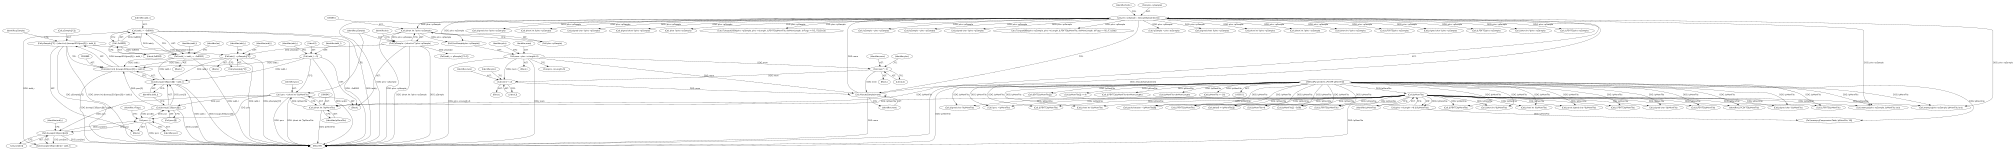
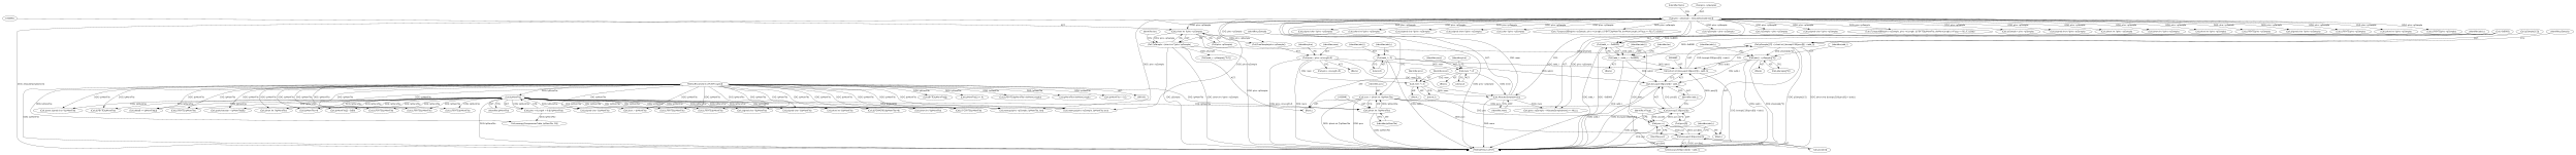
  digraph {
    fontname=Nunito
    node [fontname=Nunito]
    edge [fontname=Nunito]
    n1 [label="(Call,pSample[j*2] = (short int) (bswapLE16(psrc[0]) + iadd_l))"]
    n2 [label="(Call,(short int) (bswapLE16(psrc[0]) + iadd_l))"]
    n3 [label="(Call,iadd_l = pSample[j*2])"]
-   n4 [label="(Bit,UINT)"]
+   n4 [label="(MethodReturn,UINT)"]
    n5 [label="(Block,)"]
    n6 [label="(Call,bswapLE16(psrc[0]) + iadd_l)"]
    n7 [label="(Block,)"]
    n8 [label="(Call,pSample[j*2])"]
    n9 [label="(Identifier,iadd_l)"]
    n10 [label="(Call,bswapLE16(psrc[0]))"]
    n11 [label="(Call,psrc++)"]
    n12 [label="(Call,psrc[0])"]
    n13 [label="(Call,bswapLE16(psrc[len]))"]
    n14 [label="(Identifier,psrc)"]
    n15 [label="(Call,*psrc = (short int *)lpMemFile)"]
    n16 [label="(Call,(short int *)lpMemFile)"]
    n17 [label="(Block,)"]
    n18 [label="(Identifier,lpMemFile)"]
    n19 [label="(Call,psrc[len])"]
    n20 [label="(Call,bswapLE16(psrc[len]) + iadd_r)"]
    n21 [label="(Call,!lpMemFile)"]
    n22 [label="(Call,(const signed char *)lpMemFile)"]
    n23 [label="(Call,(LPBYTE)lpMemFile)"]
    n24 [label="(Call,delta8 += lpMemFile[j])"]
    n25 [label="(Call,(LPBYTE)lpMemFile)"]
    n26 [label="(Call,memcpy(pIns->pSample, lpMemFile, len))"]
    n27 [label="(Call,memcpy(pIns->pSample, lpMemFile, len))"]
    n28 [label="(Call,packcharacter = lpMemFile[8])"]
    n29 [label="(Call,(short int *)lpMemFile)"]
    n30 [label="(Call,lpMemFile+4)"]
    n31 [label="(Call,lpMemFile[j] - 0x80)"]
    n32 [label="(Call,(LPBYTE)lpMemFile)"]
    n33 [label="(Call,(LPBYTE)lpMemFile)"]
    n34 [label="(Call,(LPBYTE)lpMemFile)"]
    n35 [label="(Identifier,lpMemFile)"]
    n36 [label="(Call,(signed char *)lpMemFile)"]
    n37 [label="(Call,*psrc = lpMemFile)"]
    n38 [label="(Call,(LPBYTE)lpMemFile)"]
    n39 [label="(Call,(LPBYTE)lpMemFile)"]
    n40 [label="(Call,(signed char *)lpMemFile)"]
    n41 [label="(Call,(signed char *)lpMemFile)"]
    n42 [label="(Call,(short int *)lpMemFile)"]
+   n43 [label="(Call,(LPDWORD)(lpMemFile+4))"]
    n44 [label="(Call,(pIns->nLength < 4) || (!lpMemFile))"]
    n45 [label="(Call,(short int *)lpMemFile)"]
-   n46 [label="(Identifier,(LPCBYTE)lpMemFile)"]
+   n46 [label="(Call,(LPCBYTE)lpMemFile)"]
    n47 [label="(Call,memcpy(CompressionTable, lpMemFile, 16))"]
-   n48 [label="(MethodParameterIn,LPCSTR lpMemFile)"]
+   n48 [label="(MethodParameterIn,LPCSTR signed)"]
    n49 [label="(Call,(BYTE)lpMemFile[j])"]
    n50 [label="(Call,lpMemFile[j] >> 4)"]
    n51 [label="(Call,(LPBYTE)(lpMemFile+dwMemLength))"]
    n52 [label="(Call,lpMemFile+dwMemLength)"]
    n53 [label="(Call,lpMemFile += 16)"]
    1000101
    n55 [label="(Call,*pSample = (short int *)pIns->pSample)"]
    n56 [label="(Call,(short int *)pIns->pSample)"]
    n57 [label="(Call,iadd_r = pSample[j*2+1])"]
    n58 [label="(Call,pIns->pSample)"]
    n59 [label="(Call,FreeSample(pIns->pSample))"]
    n60 [label="(Call,mem = pIns->nLength+6)"]
    n61 [label="(Call,pIns->pSample = AllocateSample(mem))"]
    n62 [label="(Call,AllocateSample(mem))"]
    n63 [label="(Call,(signed char *)pIns->pSample)"]
    n64 [label="(Call,(short int *)pIns->pSample)"]
    n65 [label="(Call,(signed char *)pIns->pSample)"]
    n66 [label="(Call,(signed short *)pIns->pSample)"]
    n67 [label="(Call,(char *)pIns->pSample)"]
    n68 [label="(Call,ITUnpack16Bit(pIns->pSample, pIns->nLength, (LPBYTE)lpMemFile, dwMemLength, (nFlags == RS_IT21516)))"]
+   n69 [label="(Call,(pIns->pSample = AllocateSample(mem)) == NULL)"]
    n70 [label="(Call,*pSample = pIns->pSample)"]
    n71 [label="(Call,*pSample = pIns->pSample)"]
    n72 [label="(Call,(signed char *)pIns->pSample)"]
    n73 [label="(Call,ITUnpack8Bit(pIns->pSample, pIns->nLength, (LPBYTE)lpMemFile, dwMemLength, (nFlags == RS_IT2158)))"]
    n74 [label="(Call,*pSample = pIns->pSample)"]
    n75 [label="(Call,(signed short *)pIns->pSample)"]
    n76 [label="(Call,(short int *)pIns->pSample)"]
    n77 [label="(Call,(short int *)pIns->pSample)"]
    n78 [label="(Call,(short int *)pIns->pSample)"]
    n79 [label="(Call,(LPBYTE)pIns->pSample)"]
    n80 [label="(Call,(signed char *)pIns->pSample)"]
    n81 [label="(Call,(LPBYTE)pIns->pSample)"]
    n82 [label="(Call,(short int *)pIns->pSample)"]
    n83 [label="(Call,(LPBYTE)pIns->pSample)"]
    n84 [label="(Identifier,mem)"]
    n85 [label="(Call,mem *= 2)"]
    n86 [label="(Call,mem *= 2)"]
    n87 [label="(Literal,2)"]
    n88 [label="(Block,)"]
    n89 [label="(Literal,2)"]
    n90 [label="(Block,)"]
    n91 [label="(Call,pIns->nLength+6)"]
    n92 [label="(Block,)"]
    n93 [label="(Call,iadd_l = 0)"]
    n94 [label="(Literal,0)"]
    n95 [label="(Call,iadd_l = iadd_r = -0x8000)"]
    n96 [label="(Call,iadd_r = -0x8000)"]
    n97 [label="(Block,)"]
    n98 [label="(Call,-0x8000)"]
-   n99 [label="(Literal,0x8000)"]
    n100 [label="(Identifier,iadd_l)"]
    n101 [label="(Identifier,pIns)"]
    n102 [label="(Identifier,mem)"]
    n103 [label="(Identifier,iadd_r)"]
    n104 [label="(Identifier,pIns)"]
    n105 [label="(Identifier,pIns)"]
    n106 [label="(Identifier,iadd_l)"]
    n107 [label="(Identifier,iadd_r)"]
    n108 [label="(Call,pSample[j*2])"]
    n109 [label="(Identifier,iadd_l)"]
    n110 [label="(Identifier,iadd_r)"]
    n111 [label="(Identifier,mem)"]
    n112 [label="(Identifier,NULL)"]
    n113 [label="(Identifier,nFlags)"]
    n114 [label="(Identifier,mem)"]
    n115 [label="(Identifier,len)"]
    n116 [label="(Identifier,iadd_r)"]
    n117 [label="(Identifier,len)"]
    n118 [label="(Identifier,pSample)"]
    n119 [label="(Identifier,psrc)"]
    n120 [label="(Identifier,pSample)"]
    n121 [label="(Call,pIns->pSample)"]
    1000880
    1000845
    1000851
    n1 -> n2 [label="CFG: "]
    n1 -> n3 [label="DDG: pSample[j*2]"]
    n1 -> n4 [label="DDG: pSample[j*2]"]
    n1 -> n4 [label="DDG: (short int) (bswapLE16(psrc[0]) + iadd_l)"]
    n1 -> n5 [label="AST: "]
    n2 -> n1 [label="AST: "]
    n2 -> n1 [label="DDG: bswapLE16(psrc[0]) + iadd_l"]
    n2 -> n4 [label="DDG: bswapLE16(psrc[0]) + iadd_l"]
    n2 -> n6 [label="CFG: "]
    n3 -> n2 [label="DDG: iadd_l"]
    n3 -> n4 [label="DDG: iadd_l"]
    n3 -> n4 [label="DDG: pSample[j*2]"]
    n3 -> n6 [label="DDG: iadd_l"]
    n3 -> n7 [label="AST: "]
    n3 -> n8 [label="CFG: "]
    n6 -> n2 [label="AST: "]
    n6 -> n4 [label="DDG: iadd_l"]
    n6 -> n4 [label="DDG: bswapLE16(psrc[0])"]
    n6 -> n9 [label="CFG: "]
    n8 -> n3 [label="AST: "]
    n9 -> n6 [label="AST: "]
    n9 -> n10 [label="CFG: "]
    n10 -> n2 [label="DDG: psrc[0]"]
    n10 -> n4 [label="DDG: psrc[0]"]
    n10 -> n6 [label="AST: "]
    n10 -> n6 [label="DDG: psrc[0]"]
    n10 -> n11 [label="DDG: psrc[0]"]
    n10 -> n12 [label="CFG: "]
    n11 -> n4 [label="DDG: psrc"]
    n11 -> n5 [label="AST: "]
    n11 -> n10 [label="DDG: psrc"]
    n11 -> n13 [label="DDG: psrc"]
    n11 -> n14 [label="CFG: "]
    n12 -> n10 [label="AST: "]
    n13 -> n4 [label="DDG: psrc[len]"]
    n13 -> n11 [label="DDG: psrc[len]"]
    n13 -> n19 [label="CFG: "]
    n13 -> n20 [label="AST: "]
    n13 -> n20 [label="DDG: psrc[len]"]
    n14 -> n11 [label="AST: "]
    n15 -> n4 [label="DDG: psrc"]
    n15 -> n4 [label="DDG: (short int *)lpMemFile"]
    n15 -> n10 [label="DDG: psrc"]
    n15 -> n11 [label="DDG: psrc"]
    n15 -> n13 [label="DDG: psrc"]
    n15 -> n16 [label="CFG: "]
    n15 -> n17 [label="AST: "]
    n16 -> n4 [label="DDG: lpMemFile"]
    n16 -> n15 [label="AST: "]
    n16 -> n15 [label="DDG: lpMemFile"]
    n16 -> n18 [label="CFG: "]
    n18 -> n16 [label="AST: "]
    n19 -> n13 [label="AST: "]
    n21 -> n4 [label="DDG: lpMemFile"]
    n21 -> n16 [label="DDG: lpMemFile"]
    n21 -> n22 [label="DDG: lpMemFile"]
    n21 -> n23 [label="DDG: lpMemFile"]
    n21 -> n24 [label="DDG: lpMemFile"]
    n21 -> n25 [label="DDG: lpMemFile"]
    n21 -> n26 [label="DDG: lpMemFile"]
    n21 -> n27 [label="DDG: lpMemFile"]
    n21 -> n28 [label="DDG: lpMemFile"]
    n21 -> n29 [label="DDG: lpMemFile"]
    n21 -> n30 [label="DDG: lpMemFile"]
    n21 -> n31 [label="DDG: lpMemFile"]
    n21 -> n32 [label="DDG: lpMemFile"]
    n21 -> n33 [label="DDG: lpMemFile"]
    n21 -> n34 [label="DDG: lpMemFile"]
    n21 -> n35 [label="CFG: "]
    n21 -> n36 [label="DDG: lpMemFile"]
    n21 -> n37 [label="DDG: lpMemFile"]
    n21 -> n38 [label="DDG: lpMemFile"]
    n21 -> n39 [label="DDG: lpMemFile"]
    n21 -> n40 [label="DDG: lpMemFile"]
    n21 -> n41 [label="DDG: lpMemFile"]
    n21 -> n42 [label="DDG: lpMemFile"]
+   n21 -> n43 [label="DDG: lpMemFile"]
    n21 -> n44 [label="AST: "]
    n21 -> n44 [label="DDG: lpMemFile"]
    n21 -> n45 [label="DDG: lpMemFile"]
    n21 -> n46 [label="DDG: lpMemFile"]
    n35 -> n21 [label="AST: "]
    n44 -> n21 [label="CFG: "]
    n44 -> n47 [label="DDG: lpMemFile"]
    n48 -> n4 [label="DDG: lpMemFile"]
    n48 -> n16 [label="DDG: lpMemFile"]
    n48 -> n21 [label="DDG: lpMemFile"]
    n48 -> n22 [label="DDG: lpMemFile"]
    n48 -> n23 [label="DDG: lpMemFile"]
    n48 -> n24 [label="DDG: lpMemFile"]
    n48 -> n25 [label="DDG: lpMemFile"]
    n48 -> n26 [label="DDG: lpMemFile"]
    n48 -> n27 [label="DDG: lpMemFile"]
    n48 -> n28 [label="DDG: lpMemFile"]
    n48 -> n29 [label="DDG: lpMemFile"]
    n48 -> n30 [label="DDG: lpMemFile"]
    n48 -> n31 [label="DDG: lpMemFile"]
    n48 -> n32 [label="DDG: lpMemFile"]
    n48 -> n33 [label="DDG: lpMemFile"]
    n48 -> n34 [label="DDG: lpMemFile"]
    n48 -> n36 [label="DDG: lpMemFile"]
    n48 -> n37 [label="DDG: lpMemFile"]
    n48 -> n38 [label="DDG: lpMemFile"]
    n48 -> n39 [label="DDG: lpMemFile"]
    n48 -> n40 [label="DDG: lpMemFile"]
    n48 -> n41 [label="DDG: lpMemFile"]
    n48 -> n42 [label="DDG: lpMemFile"]
+   n48 -> n43 [label="DDG: lpMemFile"]
    n48 -> n45 [label="DDG: lpMemFile"]
    n48 -> n46 [label="DDG: lpMemFile"]
    n48 -> n47 [label="DDG: lpMemFile"]
    n48 -> n49 [label="DDG: lpMemFile"]
    n48 -> n50 [label="DDG: lpMemFile"]
    n48 -> n51 [label="DDG: lpMemFile"]
    n48 -> n52 [label="DDG: lpMemFile"]
    n48 -> n53 [label="DDG: lpMemFile"]
    n48 -> 1000101 [label="AST: "]
    n55 -> n3 [label="DDG: pSample"]
    n55 -> n4 [label="DDG: pSample"]
    n55 -> n4 [label="DDG: (short int *)pIns->pSample"]
    n55 -> n17 [label="AST: "]
    n55 -> n56 [label="CFG: "]
    n55 -> n57 [label="DDG: pSample"]
    n56 -> n4 [label="DDG: pIns->pSample"]
    n56 -> n55 [label="AST: "]
    n56 -> n55 [label="DDG: pIns->pSample"]
    n56 -> n58 [label="CFG: "]
    n56 -> n59 [label="DDG: pIns->pSample"]
    n58 -> n56 [label="AST: "]
    n59 -> n60 [label="AST: "]
    n60 -> n4 [label="DDG: pIns->nLength+6"]
    n60 -> n4 [label="DDG: mem"]
    n60 -> n62 [label="DDG: mem"]
    n60 -> n85 [label="DDG: mem"]
    n60 -> n86 [label="DDG: mem"]
    n60 -> n91 [label="CFG: "]
    n60 -> n92 [label="AST: "]
    n61 -> n4 [label="DDG: AllocateSample(mem)"]
    n61 -> n4 [label="DDG: pIns->pSample"]
    n61 -> n26 [label="DDG: pIns->pSample"]
    n61 -> n27 [label="DDG: pIns->pSample"]
    n61 -> n56 [label="DDG: pIns->pSample"]
    n61 -> n59 [label="DDG: pIns->pSample"]
    n61 -> n62 [label="CFG: "]
    n61 -> n63 [label="DDG: pIns->pSample"]
    n61 -> n64 [label="DDG: pIns->pSample"]
    n61 -> n65 [label="DDG: pIns->pSample"]
    n61 -> n66 [label="DDG: pIns->pSample"]
    n61 -> n67 [label="DDG: pIns->pSample"]
    n61 -> n68 [label="DDG: pIns->pSample"]
+   n61 -> n69 [label="AST: "]
+   n61 -> n69 [label="DDG: pIns->pSample"]
    n61 -> n70 [label="DDG: pIns->pSample"]
    n61 -> n71 [label="DDG: pIns->pSample"]
    n61 -> n72 [label="DDG: pIns->pSample"]
    n61 -> n73 [label="DDG: pIns->pSample"]
    n61 -> n74 [label="DDG: pIns->pSample"]
    n61 -> n75 [label="DDG: pIns->pSample"]
    n61 -> n76 [label="DDG: pIns->pSample"]
    n61 -> n77 [label="DDG: pIns->pSample"]
    n61 -> n78 [label="DDG: pIns->pSample"]
    n61 -> n79 [label="DDG: pIns->pSample"]
    n61 -> n80 [label="DDG: pIns->pSample"]
    n61 -> n81 [label="DDG: pIns->pSample"]
    n61 -> n82 [label="DDG: pIns->pSample"]
    n61 -> n83 [label="DDG: pIns->pSample"]
    n62 -> n4 [label="DDG: mem"]
    n62 -> n61 [label="AST: "]
    n62 -> n61 [label="DDG: mem"]
+   n62 -> n69 [label="DDG: mem"]
    n62 -> n84 [label="CFG: "]
    n84 -> n62 [label="AST: "]
    n85 -> n62 [label="DDG: mem"]
    n85 -> n86 [label="DDG: mem"]
    n85 -> n87 [label="CFG: "]
    n85 -> n88 [label="AST: "]
    n86 -> n62 [label="DDG: mem"]
    n86 -> n89 [label="CFG: "]
    n86 -> n90 [label="AST: "]
    n87 -> n85 [label="AST: "]
    n89 -> n86 [label="AST: "]
    n93 -> n2 [label="DDG: iadd_l"]
    n93 -> n4 [label="DDG: iadd_l"]
    n93 -> n6 [label="DDG: iadd_l"]
    n93 -> n17 [label="AST: "]
-   n93 -> n15 [label="CFG: "]
+   n93 -> n94 [label="CFG: "]
    n94 -> n93 [label="AST: "]
    n95 -> n2 [label="DDG: iadd_l"]
    n95 -> n4 [label="DDG: iadd_l"]
    n95 -> n6 [label="DDG: iadd_l"]
    n95 -> n96 [label="CFG: "]
    n95 -> n97 [label="AST: "]
    n96 -> n4 [label="DDG: -0x8000"]
    n96 -> n4 [label="DDG: iadd_r"]
    n96 -> n20 [label="DDG: iadd_r"]
    n96 -> n95 [label="AST: "]
    n96 -> n95 [label="DDG: iadd_r"]
-   n96 -> n98 [label="CFG: "]
    n98 -> n95 [label="DDG: 0x8000"]
    n98 -> n96 [label="AST: "]
    n98 -> n96 [label="DDG: 0x8000"]
-   n98 -> n99 [label="CFG: "]
-   n99 -> n98 [label="AST: "]
    n100 -> n93 [label="AST: "]
    n101 -> n86 [label="CFG: "]
    n102 -> n85 [label="AST: "]
    n103 -> n96 [label="AST: "]
    n104 -> n60 [label="CFG: "]
    n105 -> n85 [label="CFG: "]
    n106 -> n3 [label="AST: "]
    n107 -> n13 [label="CFG: "]
    n108 -> n1 [label="AST: "]
    n109 -> n95 [label="AST: "]
    n110 -> n93 [label="CFG: "]
    n111 -> n60 [label="AST: "]
    n112 -> n61 [label="CFG: "]
    n113 -> n11 [label="CFG: "]
    n114 -> n86 [label="AST: "]
    n115 -> n95 [label="CFG: "]
    n116 -> n3 [label="CFG: "]
    n117 -> n55 [label="CFG: "]
    n118 -> n15 [label="CFG: "]
    n118 -> n55 [label="AST: "]
    n119 -> n15 [label="AST: "]
    n120 -> n1 [label="CFG: "]
    n121 -> n61 [label="AST: "]
    1000880 -> n2 [label="AST: "]
    1000845 -> n16 [label="AST: "]
    1000851 -> n56 [label="AST: "]
  }
